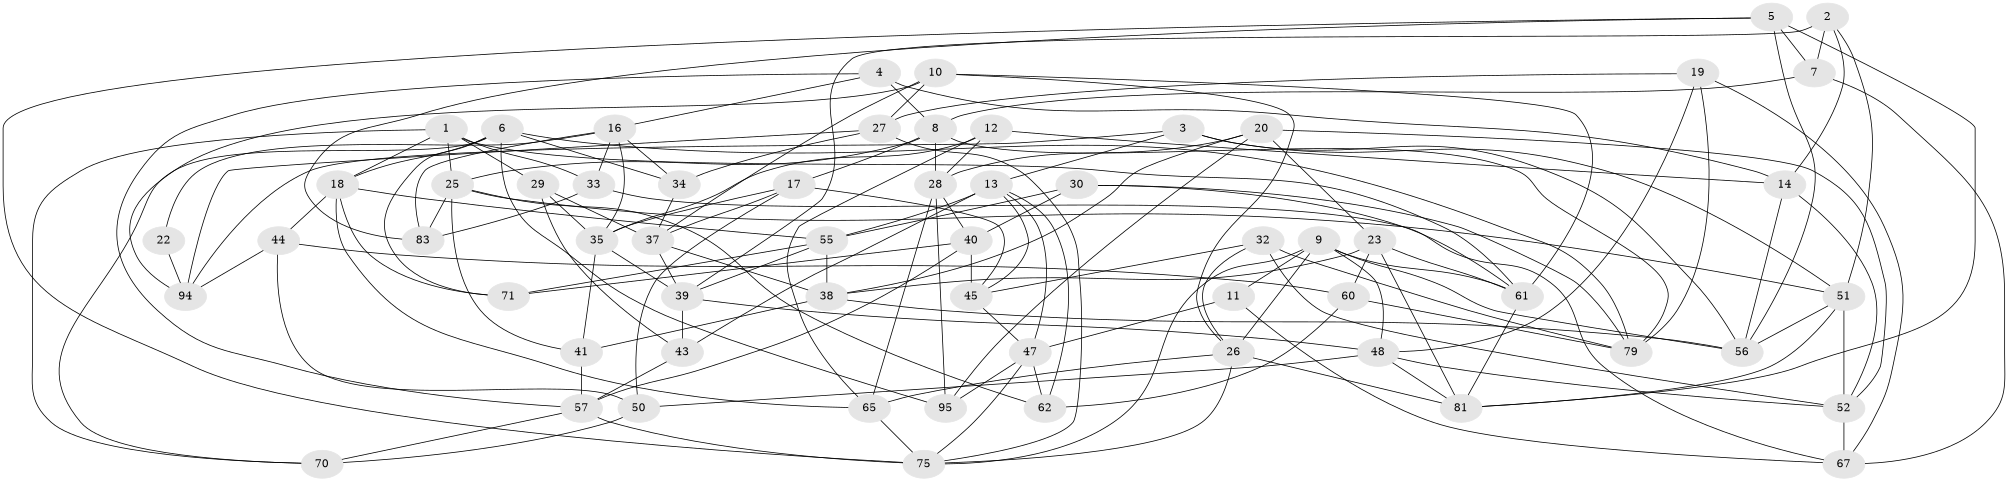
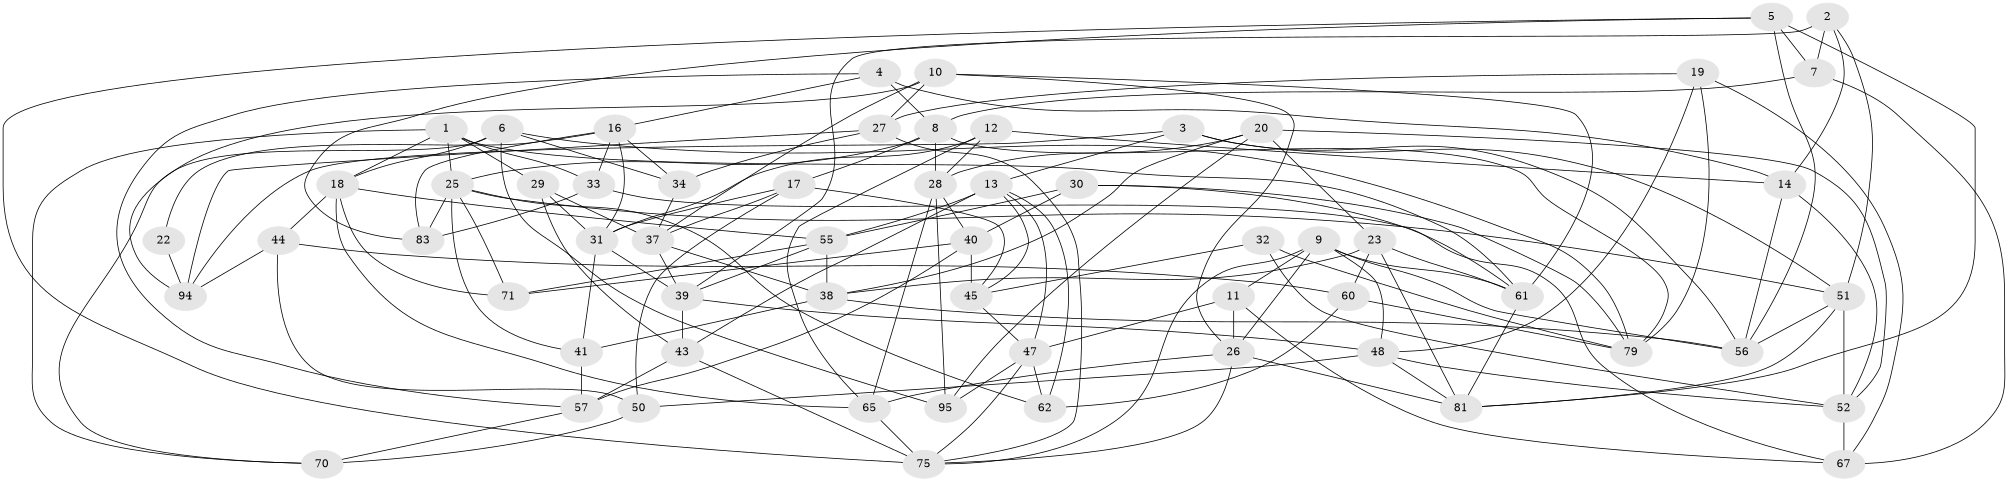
  graph {
    node [color=gray90 style=filled]
    1 [super="+15"]
    18 [super="+42"]
    25 [super="+54"]
    29
    33
    61 [super="+86"]
    70
    71
    65 [super="+85"]
    n10 [label=55 super="+98"]
    44
    51 [super="+68"]
    83
    62 [super="+78"]
    41
    37 [super="+76"]
-   31 [super="+87" label=35]
+   31 [super="+87"]
    43
    67 [super="+73"]
    81 [super="+96"]
    2 [super="+63"]
    7 [super="+53"]
    14 [super="+93"]
    39 [super="+64"]
    8 [super="+89"]
    56 [super="+72"]
    52 [super="+59"]
    79 [super="+91"]
    32
    45 [super="+97"]
    48 [super="+69"]
    13 [super="+36"]
    47 [super="+58"]
    3
    94 [super="+99"]
    17 [super="+46"]
    28 [super="+77"]
    4
    16 [super="+49"]
    57 [super="+66"]
    34
    22
    75 [super="+100"]
    5 [super="+84"]
    6 [super="+82"]
    95
    50
    40 [super="+92"]
    9 [super="+88"]
    11
    26 [super="+55"]
    10 [super="+24"]
    27 [super="+90"]
    38 [super="+80"]
    12
    60
    19
    20 [super="+21"]
    23 [super="+74"]
    30
    1 -- 18
    1 -- 25
    1 -- 29
    1 -- 33
    1 -- 61
    1 -- 70
    18 -- 71
    18 -- 65
    18 -- n10
    18 -- 44
    25 -- 51
    25 -- 83
    25 -- 62
    25 -- 41
    29 -- 37
    29 -- 31
    29 -- 43
    33 -- 83
    33 -- 67
    61 -- 81
    65 -- 75
    n10 -- 71
    n10 -- 39
    n10 -- 38
    44 -- 94
    44 -- 50
    44 -- 60
    51 -- 81
    51 -- 56
    51 -- 52
    41 -- 57
    37 -- 39
    37 -- 38
    31 -- 41
    31 -- 39
    43 -- 57
    2 -- 51
    2 -- 7 [weight=2]
    2 -- 14
    2 -- 39
    7 -- 67
    7 -- 8
    14 -- 56
    14 -- 52
    39 -- 43
    39 -- 48
    8 -- 25
    8 -- 79
    8 -- 17
    8 -- 28
    52 -- 67
    32 -- 52
    32 -- 79
    32 -- 45
    45 -- 47
    48 -- 81
    48 -- 52
    48 -- 50
    13 -- n10
    13 -- 62
    13 -- 43
    13 -- 45
    13 -- 47
    47 -- 62
    47 -- 75
    47 -- 95
    3 -- 51
    3 -- 56
    3 -- 13
    3 -- 94
    17 -- 37
    17 -- 31
    17 -- 45 [weight=2]
    17 -- 50
    28 -- 65
    28 -- 95
    28 -- 40
    4 -- 14
    4 -- 8
    4 -- 16
    4 -- 57
    16 -- 33
    16 -- 83
    16 -- 31
    16 -- 34
    16 -- 22
    57 -- 70
-   57 -- 75
+   43 -- 75
    34 -- 37
    22 -- 94 [weight=2]
    5 -- 83
    5 -- 81
    5 -- 7 [weight=2]
    5 -- 56
    5 -- 75
    6 -- 18
    6 -- 70
-   6 -- 71
+   25 -- 71
    6 -- 79
    6 -- 34
    6 -- 95
    50 -- 70
    40 -- 71
    40 -- 45
    40 -- 57
    9 -- 61
    9 -- 56
    9 -- 48
    9 -- 75
    9 -- 11
    9 -- 26
    11 -- 67
    11 -- 47
-   32 -- 26
+   11 -- 26
    26 -- 65
    26 -- 81
    26 -- 75
    10 -- 61
    10 -- 37
    10 -- 94
    10 -- 26
    10 -- 27 [weight=2]
    27 -- 94
    27 -- 34
    27 -- 75
    38 -- 41
    38 -- 56
    12 -- 65
    12 -- 31
    12 -- 14
    12 -- 28
    60 -- 62
    60 -- 79
    19 -- 67
    19 -- 79
    19 -- 48
    19 -- 27
    20 -- 52
    20 -- 28
    20 -- 95
    20 -- 38
    20 -- 23 [weight=2]
    23 -- 61
    23 -- 81
    23 -- 38
    23 -- 60
    30 -- 61
    30 -- n10
    30 -- 79
    30 -- 40
  }
